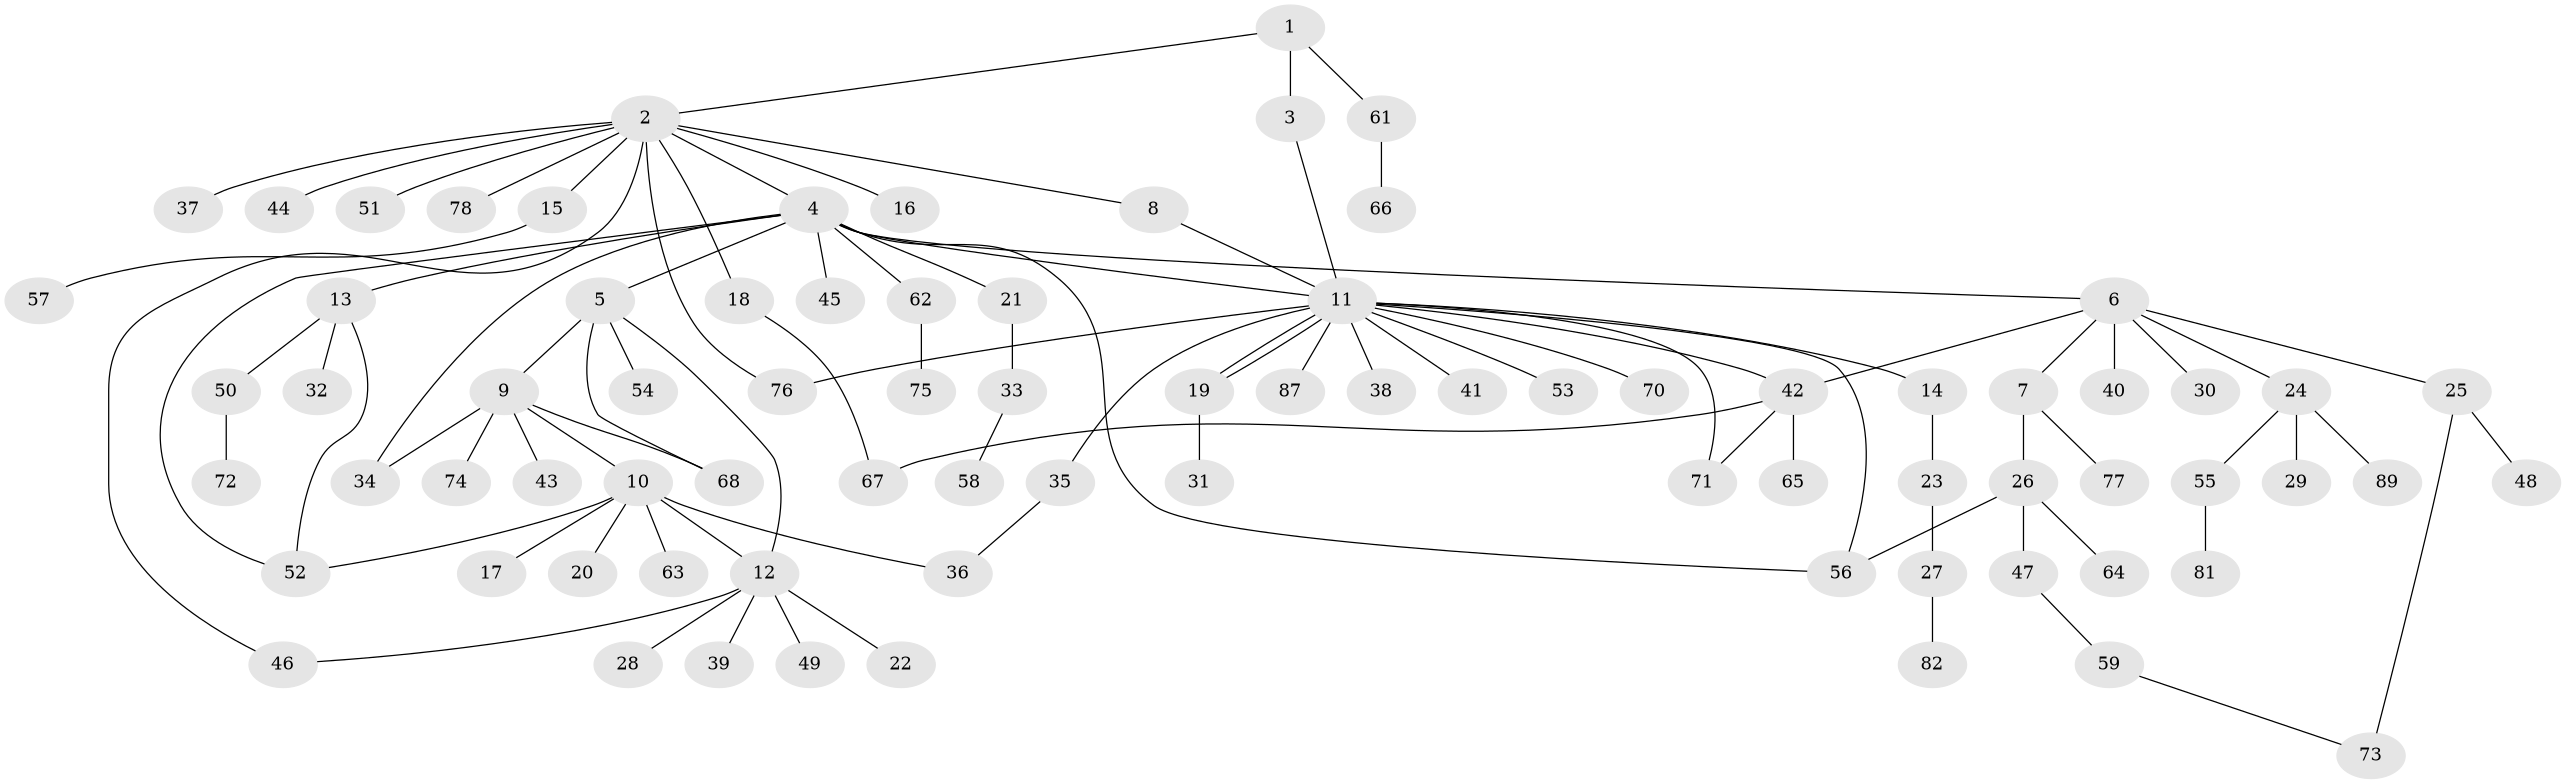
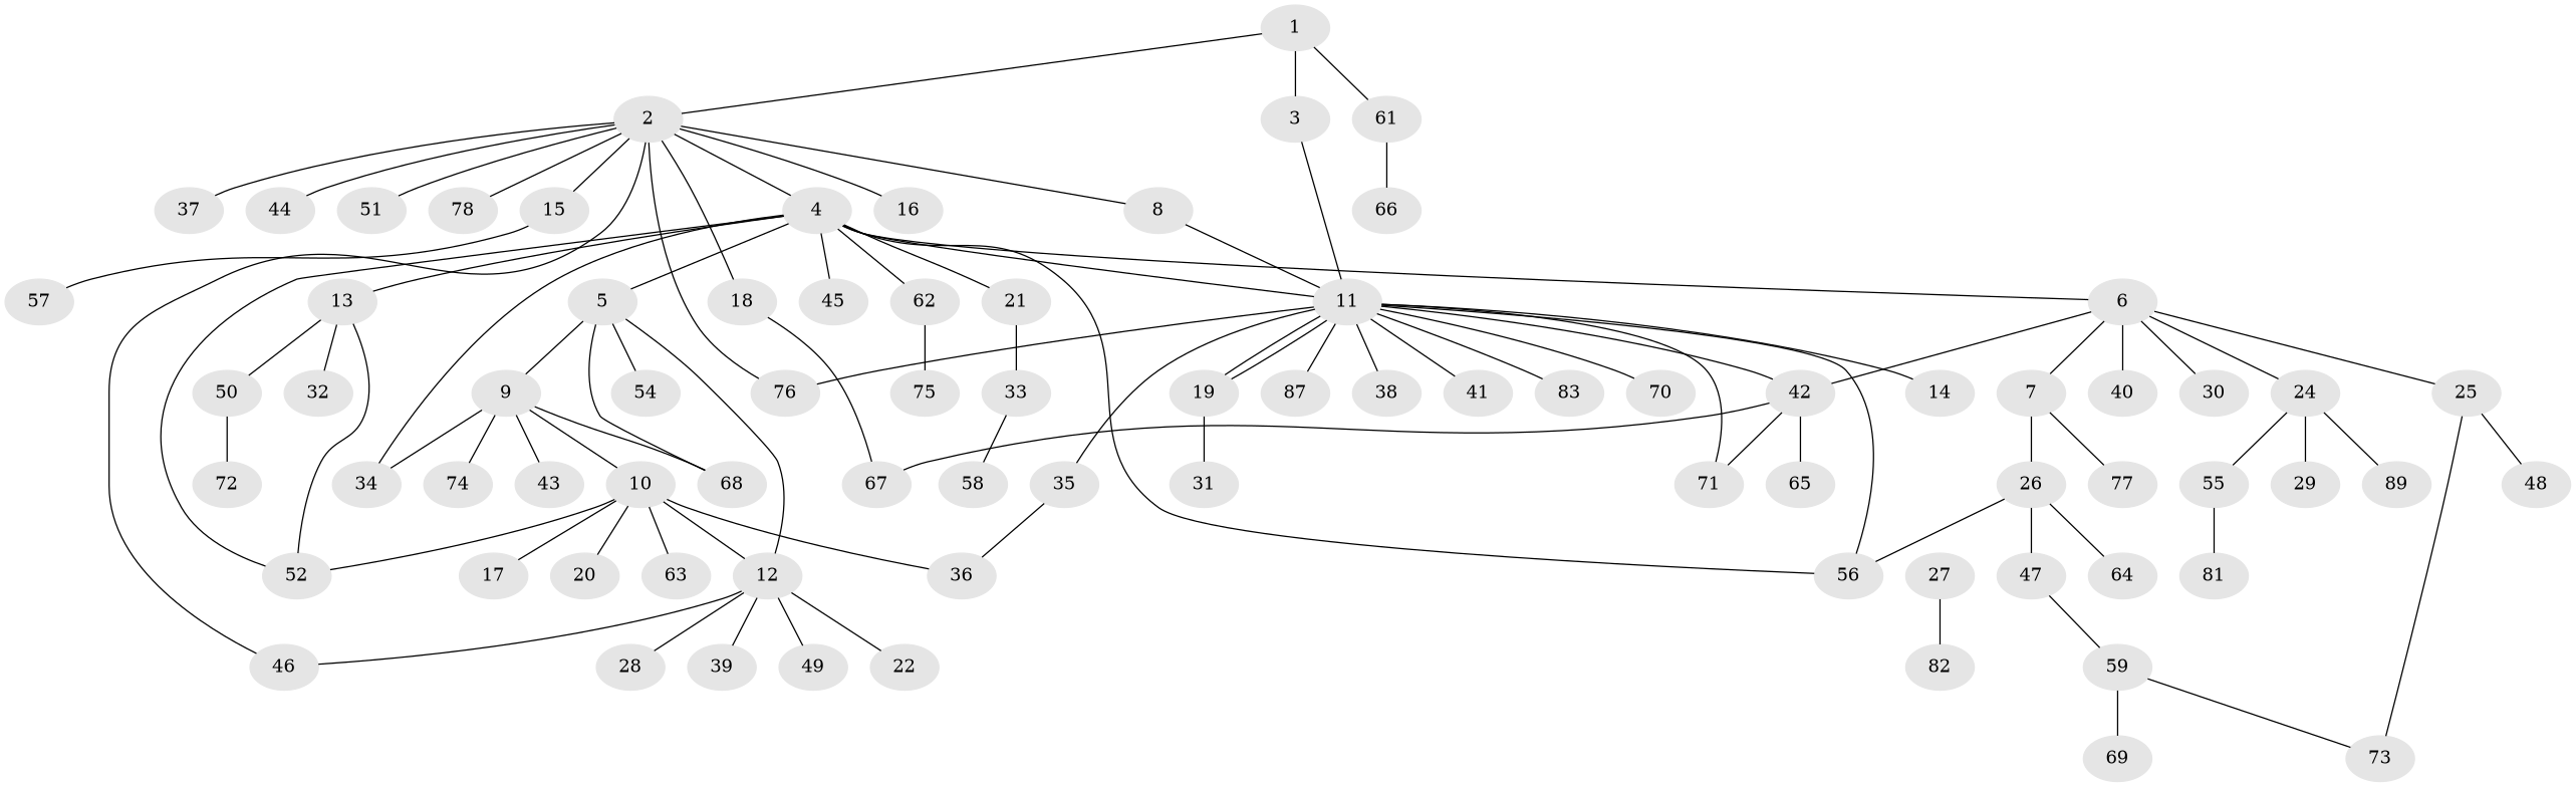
  graph {
    node [color=gray90 style=filled]
    1
    2
    3
    61
    4
    8
    15
    16
    18
    37
    44
    46
    51
    76
    78
    11
    66
    5
    6
    13
    21
    34
    45
    52
    56
    62
    57
    67
    42
    14
    19
    35
    38
    41
-   53
+   53 [label=83]
    70
    71
    n38 [label=87]
    9
    12
    54
    68
    7
    24
    25
    30
    40
    32
    50
    33
    75
    10
    43
    74
    22
    28
    39
    49
    26
    77
    29
    55
    n63 [label=89]
    48
    73
    65
    47
    64
    17
    20
    36
    63
-   23
    31
    72
    27
    58
    82
    81
    59
+   69
    1 -- 2
    1 -- 3
    1 -- 61
    2 -- 4
    2 -- 8
    2 -- 15
    2 -- 16
    2 -- 18
    2 -- 37
    2 -- 44
    2 -- 46
    2 -- 51
    2 -- 76
    2 -- 78
    3 -- 11
    61 -- 66
    4 -- 11
    4 -- 5
    4 -- 6
    4 -- 13
    4 -- 21
    4 -- 34
    4 -- 45
    4 -- 52
    4 -- 56
    4 -- 62
    8 -- 11
    15 -- 57
    18 -- 67
    11 -- 76
    11 -- 56
    11 -- 42
    11 -- 14
    11 -- 19
    11 -- 19
    11 -- 35
    11 -- 38
    11 -- 41
    11 -- 53
    11 -- 70
    11 -- 71
    11 -- n38
    5 -- 9
    5 -- 12
    5 -- 54
    5 -- 68
    6 -- 42
    6 -- 7
    6 -- 24
    6 -- 25
    6 -- 30
    6 -- 40
    13 -- 52
    13 -- 32
    13 -- 50
    21 -- 33
    62 -- 75
    42 -- 67
    42 -- 71
    42 -- 65
-   14 -- 23
    19 -- 31
    35 -- 36
    9 -- 34
    9 -- 68
    9 -- 10
    9 -- 43
    9 -- 74
    12 -- 46
    12 -- 22
    12 -- 28
    12 -- 39
    12 -- 49
    7 -- 26
    7 -- 77
    24 -- 29
    24 -- 55
    24 -- n63
    25 -- 48
    25 -- 73
    50 -- 72
    33 -- 58
    10 -- 52
    10 -- 12
    10 -- 17
    10 -- 20
    10 -- 36
    10 -- 63
    26 -- 56
    26 -- 47
    26 -- 64
    55 -- 81
    47 -- 59
-   23 -- 27
    27 -- 82
    59 -- 73
+   59 -- 69
  }
